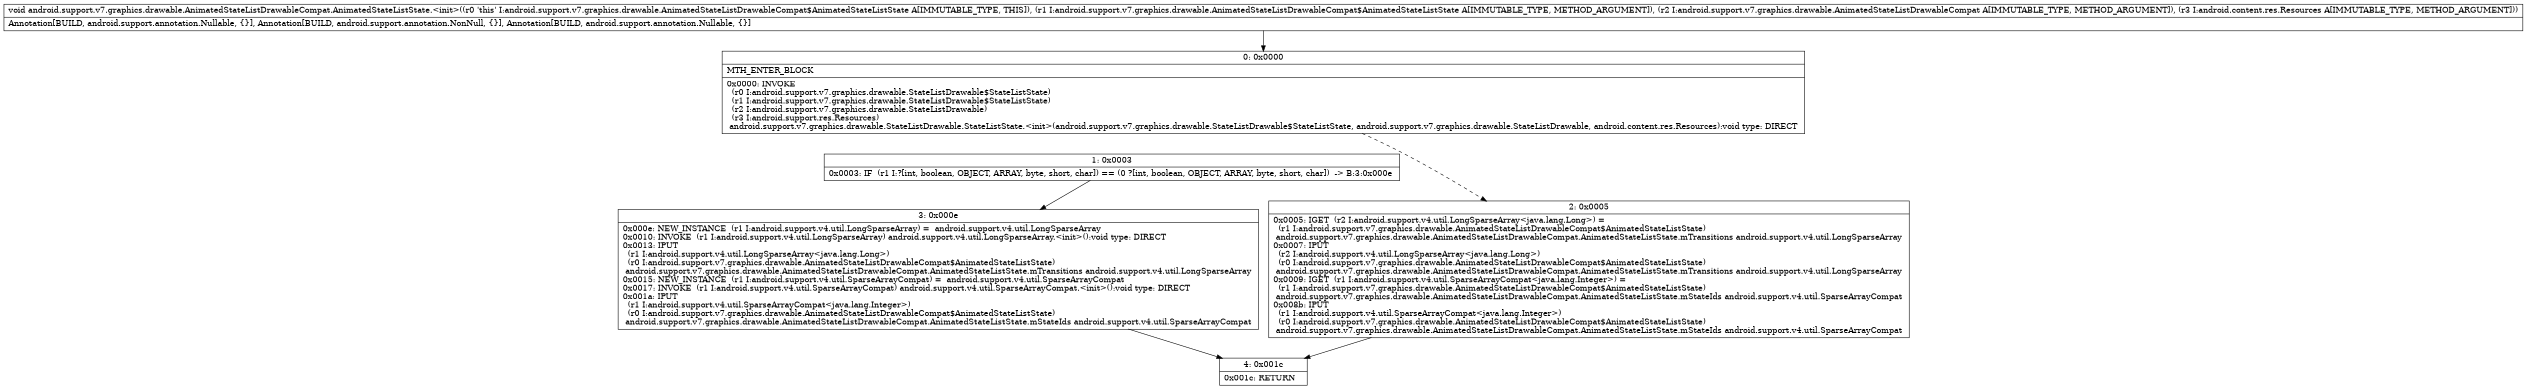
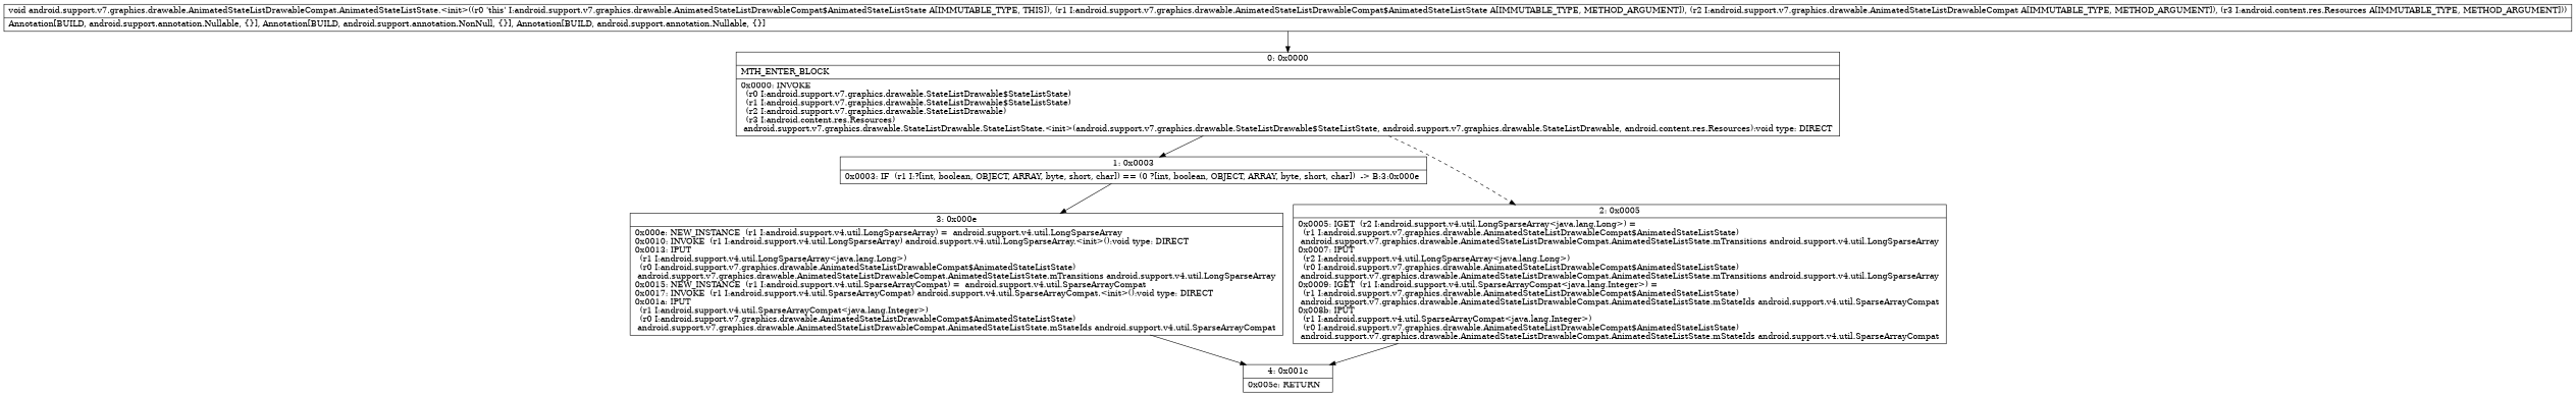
  digraph {
    node [shape=record]
-   n1 [label="{0\:\ 0x0000|MTH_ENTER_BLOCK\l|0x0000: INVOKE  \l  (r0 I:android.support.v7.graphics.drawable.StateListDrawable$StateListState)\l  (r1 I:android.support.v7.graphics.drawable.StateListDrawable$StateListState)\l  (r2 I:android.support.v7.graphics.drawable.StateListDrawable)\l  (r3 I:android.support.res.Resources)\l android.support.v7.graphics.drawable.StateListDrawable.StateListState.\<init\>(android.support.v7.graphics.drawable.StateListDrawable$StateListState, android.support.v7.graphics.drawable.StateListDrawable, android.content.res.Resources):void type: DIRECT \l}"]
+   n1 [label="{0\:\ 0x0000|MTH_ENTER_BLOCK\l|0x0000: INVOKE  \l  (r0 I:android.support.v7.graphics.drawable.StateListDrawable$StateListState)\l  (r1 I:android.support.v7.graphics.drawable.StateListDrawable$StateListState)\l  (r2 I:android.support.v7.graphics.drawable.StateListDrawable)\l  (r3 I:android.content.res.Resources)\l android.support.v7.graphics.drawable.StateListDrawable.StateListState.\<init\>(android.support.v7.graphics.drawable.StateListDrawable$StateListState, android.support.v7.graphics.drawable.StateListDrawable, android.content.res.Resources):void type: DIRECT \l}"]
    n2 [label="{1\:\ 0x0003|0x0003: IF  (r1 I:?[int, boolean, OBJECT, ARRAY, byte, short, char]) == (0 ?[int, boolean, OBJECT, ARRAY, byte, short, char])  \-\> B:3:0x000e \l}"]
    n3 [label="{2\:\ 0x0005|0x0005: IGET  (r2 I:android.support.v4.util.LongSparseArray\<java.lang.Long\>) = \l  (r1 I:android.support.v7.graphics.drawable.AnimatedStateListDrawableCompat$AnimatedStateListState)\l android.support.v7.graphics.drawable.AnimatedStateListDrawableCompat.AnimatedStateListState.mTransitions android.support.v4.util.LongSparseArray \l0x0007: IPUT  \l  (r2 I:android.support.v4.util.LongSparseArray\<java.lang.Long\>)\l  (r0 I:android.support.v7.graphics.drawable.AnimatedStateListDrawableCompat$AnimatedStateListState)\l android.support.v7.graphics.drawable.AnimatedStateListDrawableCompat.AnimatedStateListState.mTransitions android.support.v4.util.LongSparseArray \l0x0009: IGET  (r1 I:android.support.v4.util.SparseArrayCompat\<java.lang.Integer\>) = \l  (r1 I:android.support.v7.graphics.drawable.AnimatedStateListDrawableCompat$AnimatedStateListState)\l android.support.v7.graphics.drawable.AnimatedStateListDrawableCompat.AnimatedStateListState.mStateIds android.support.v4.util.SparseArrayCompat \l0x008b: IPUT  \l  (r1 I:android.support.v4.util.SparseArrayCompat\<java.lang.Integer\>)\l  (r0 I:android.support.v7.graphics.drawable.AnimatedStateListDrawableCompat$AnimatedStateListState)\l android.support.v7.graphics.drawable.AnimatedStateListDrawableCompat.AnimatedStateListState.mStateIds android.support.v4.util.SparseArrayCompat \l}"]
    n4 [label="{3\:\ 0x000e|0x000e: NEW_INSTANCE  (r1 I:android.support.v4.util.LongSparseArray) =  android.support.v4.util.LongSparseArray \l0x0010: INVOKE  (r1 I:android.support.v4.util.LongSparseArray) android.support.v4.util.LongSparseArray.\<init\>():void type: DIRECT \l0x0013: IPUT  \l  (r1 I:android.support.v4.util.LongSparseArray\<java.lang.Long\>)\l  (r0 I:android.support.v7.graphics.drawable.AnimatedStateListDrawableCompat$AnimatedStateListState)\l android.support.v7.graphics.drawable.AnimatedStateListDrawableCompat.AnimatedStateListState.mTransitions android.support.v4.util.LongSparseArray \l0x0015: NEW_INSTANCE  (r1 I:android.support.v4.util.SparseArrayCompat) =  android.support.v4.util.SparseArrayCompat \l0x0017: INVOKE  (r1 I:android.support.v4.util.SparseArrayCompat) android.support.v4.util.SparseArrayCompat.\<init\>():void type: DIRECT \l0x001a: IPUT  \l  (r1 I:android.support.v4.util.SparseArrayCompat\<java.lang.Integer\>)\l  (r0 I:android.support.v7.graphics.drawable.AnimatedStateListDrawableCompat$AnimatedStateListState)\l android.support.v7.graphics.drawable.AnimatedStateListDrawableCompat.AnimatedStateListState.mStateIds android.support.v4.util.SparseArrayCompat \l}"]
-   n5 [label="{4\:\ 0x001c|0x001c: RETURN   \l}"]
+   n5 [label="{4\:\ 0x001c|0x005c: RETURN   \l}"]
    n6 [label="{void android.support.v7.graphics.drawable.AnimatedStateListDrawableCompat.AnimatedStateListState.\<init\>((r0 'this' I:android.support.v7.graphics.drawable.AnimatedStateListDrawableCompat$AnimatedStateListState A[IMMUTABLE_TYPE, THIS]), (r1 I:android.support.v7.graphics.drawable.AnimatedStateListDrawableCompat$AnimatedStateListState A[IMMUTABLE_TYPE, METHOD_ARGUMENT]), (r2 I:android.support.v7.graphics.drawable.AnimatedStateListDrawableCompat A[IMMUTABLE_TYPE, METHOD_ARGUMENT]), (r3 I:android.content.res.Resources A[IMMUTABLE_TYPE, METHOD_ARGUMENT]))  | Annotation[BUILD, android.support.annotation.Nullable, \{\}], Annotation[BUILD, android.support.annotation.NonNull, \{\}], Annotation[BUILD, android.support.annotation.Nullable, \{\}]\l}"]
+   n1 -> n2
    n1 -> n3 [style=dashed]
    n2 -> n4
    n3 -> n5
    n4 -> n5
    n6 -> n1
  }
